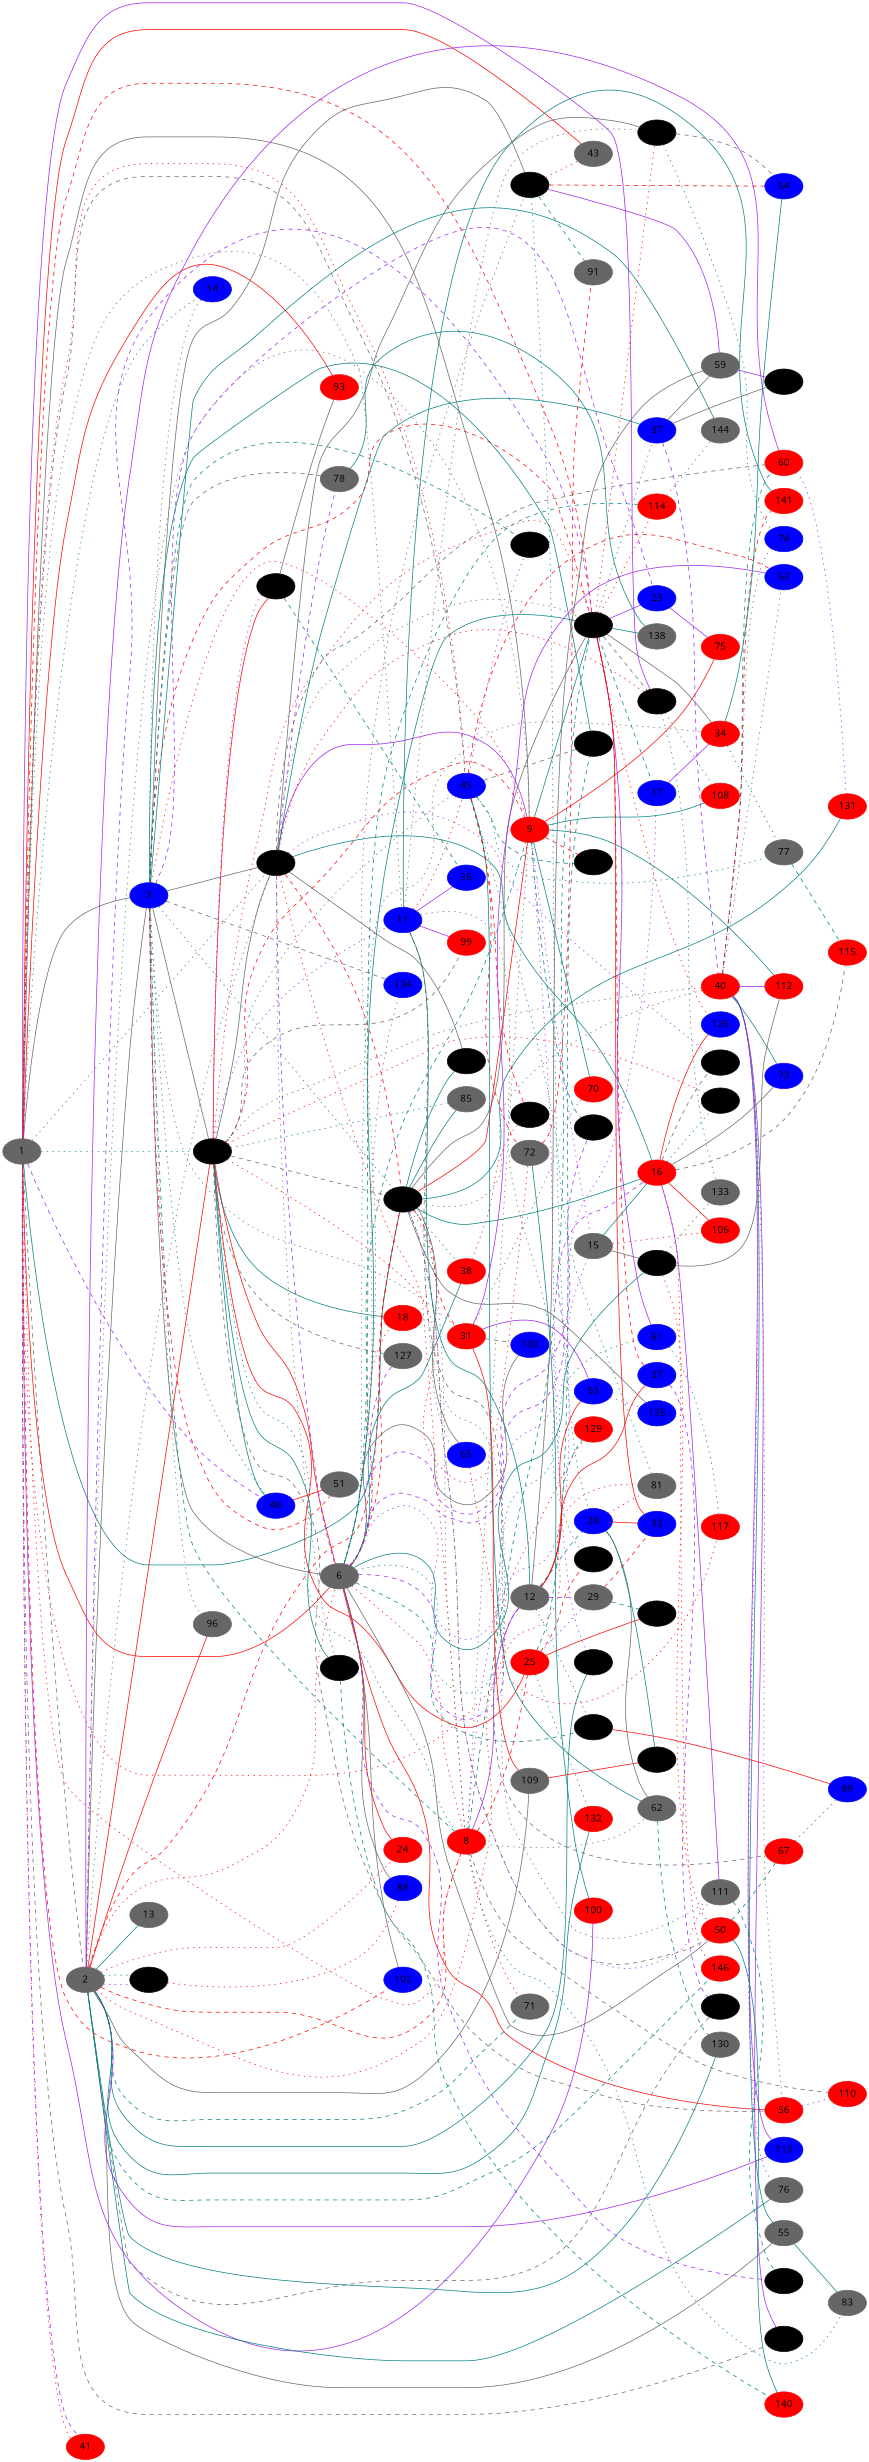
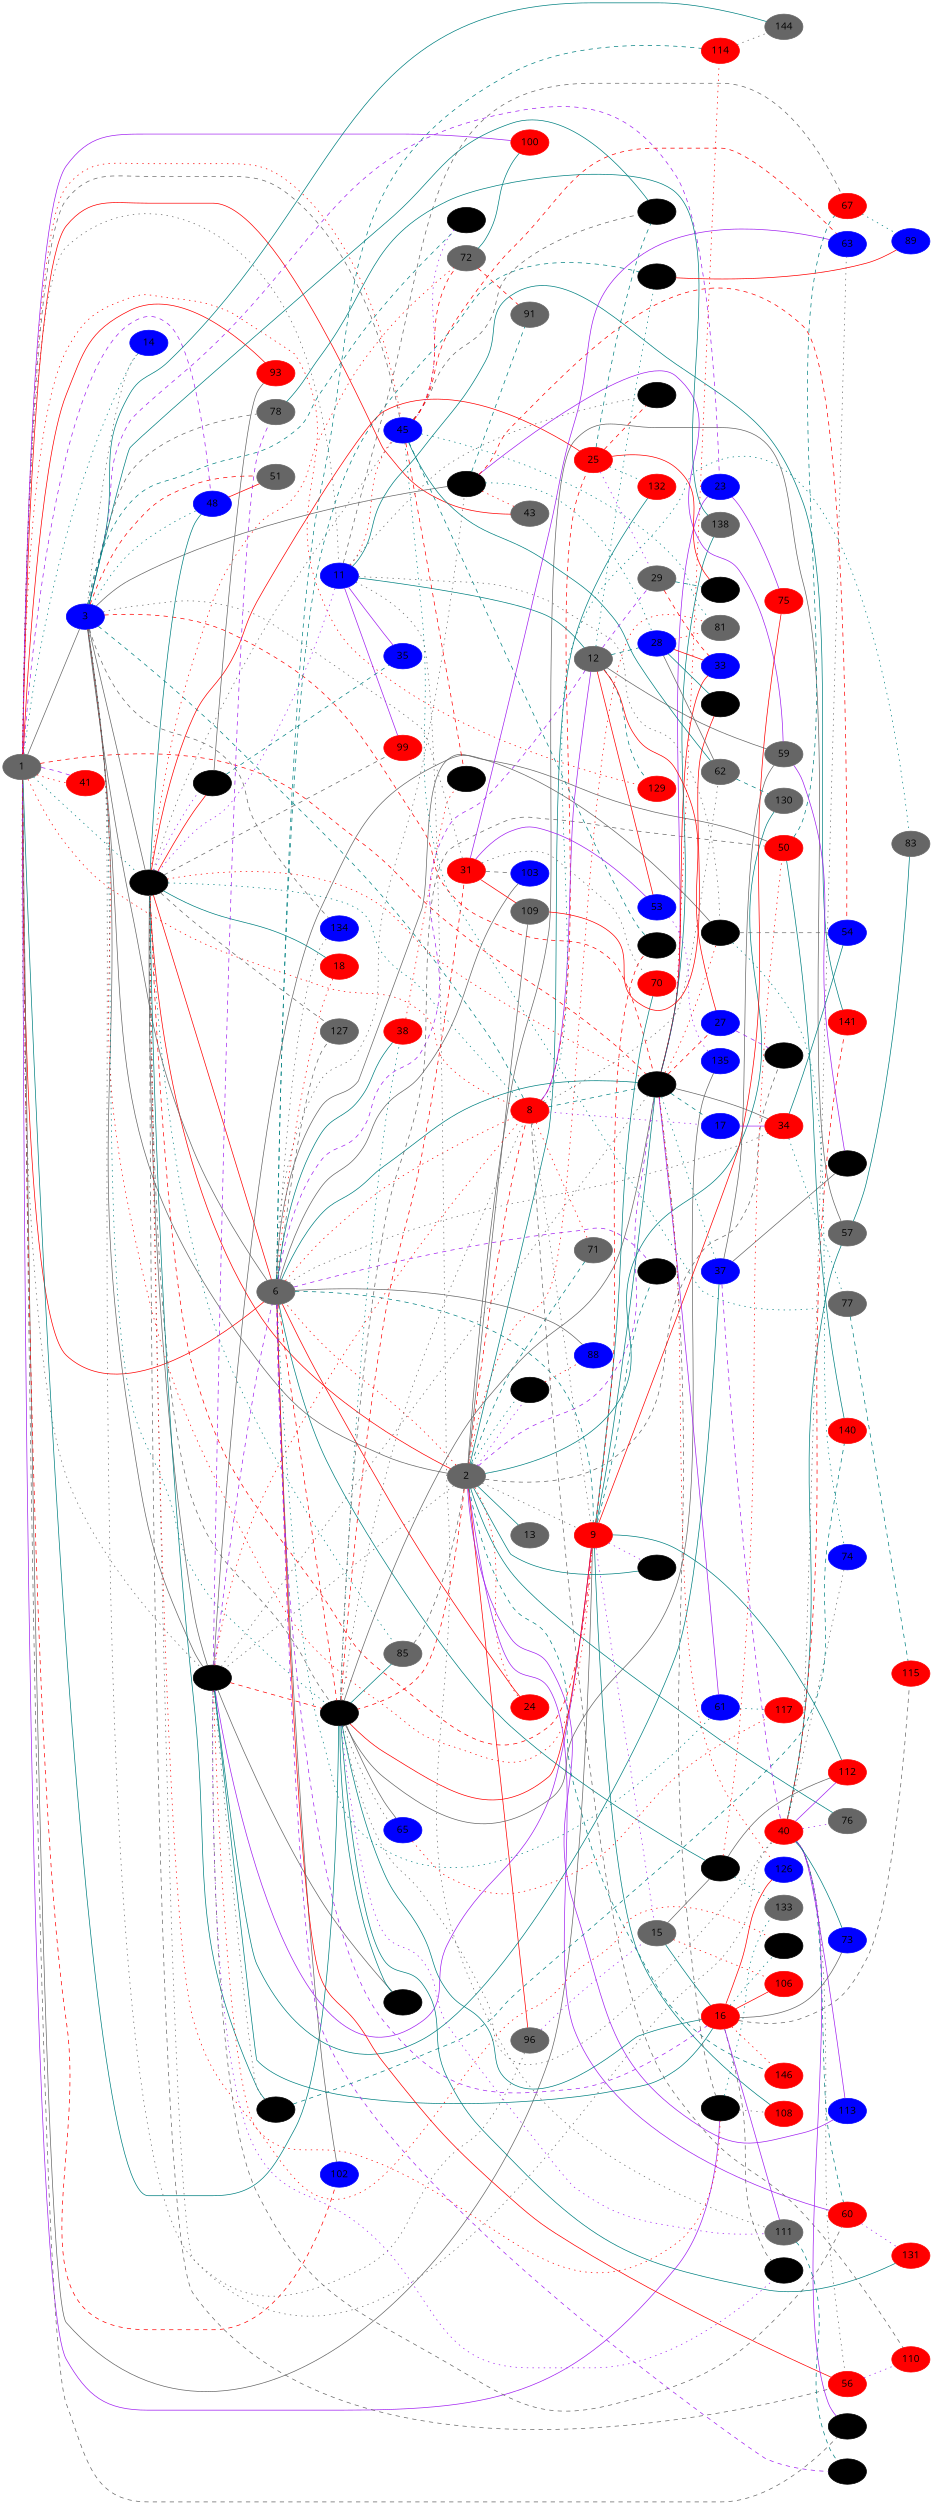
  graph {
    fontname="Open Sans"
    rankdir=LR
    node [color=red fontname="Open Sans" style=filled]
    edge [color=teal fontname="Open Sans" style=solid]
    1 [color=gray40 super="+19"]
    2 [color=gray40 super="+30"]
    3 [color=blue super="+118"]
    4 [color=black super="+55"]
    5 [color=black super="+86"]
    6 [color=gray40 super="+22"]
    7 [color=black]
    8 [super="+139"]
    9 [super="+122"]
    10 [color=black super="+121"]
    11 [color=blue super="+84"]
    14 [color=blue]
    41
    43 [color=gray40]
    45 [color=blue super="+107"]
    48 [color=blue super="+49"]
    93
    100
    101 [color=black super="+147"]
    102 [color=blue]
    129
    142 [color=black]
    13 [color=gray40]
    24
    26 [color=black]
    42 [color=black]
-   57 [color=gray40 super="+128" label=55]
+   57 [color=gray40 super="+128"]
    60 [super="+105"]
    68 [color=black]
    71 [color=gray40]
    76 [color=gray40]
    81 [color=gray40 super="+124"]
    96 [color=gray40]
    109 [color=gray40]
    113 [color=blue]
    130 [color=gray40]
    132
    146
    21 [color=black super="+46"]
    23 [color=blue]
    31
    51 [color=gray40]
    69 [color=black super="+97"]
    78 [color=gray40]
    123 [color=black]
    134 [color=blue]
    144 [color=gray40]
    18
    20 [color=black]
    25
    40 [super="+44"]
    56 [super="+58"]
    72 [color=gray40 super="+90"]
    85 [color=gray40]
    92 [color=black]
    99
    104 [color=black]
    127 [color=gray40]
    16 [super="+39"]
    36 [color=black]
    37 [color=blue super="+79"]
    98 [color=black]
    125 [color=black]
    12 [color=gray40 super="+94"]
    15 [color=gray40]
    32 [color=black super="+82"]
    34
    38
    47 [color=black]
    50
    52 [color=black]
    61 [color=blue]
    88 [color=blue]
    103 [color=blue]
    114
    137 [color=black]
    65 [color=blue]
    111 [color=gray40 super="+116"]
    131
    135 [color=blue]
    17 [color=blue super="+80"]
    62 [color=gray40]
    83 [color=gray40]
    110
    70
    75
    108
    112
    143 [color=black]
    27 [color=blue]
    33 [color=blue super="+120"]
    126 [color=blue]
    138 [color=gray40]
    35 [color=blue]
    67
    95 [color=black]
    141
    63 [color=blue super="+66"]
    77 [color=gray40]
    145 [color=black]
    133 [color=gray40]
    119 [color=black]
    28 [color=blue]
    59 [color=gray40]
    54 [color=blue super="+64"]
    91 [color=gray40]
    53 [color=blue]
    29 [color=gray40]
    136 [color=black]
    73 [color=blue]
    74 [color=blue]
    140
    106
    115
    87 [color=black]
    89 [color=blue]
    117
-   1 -- 2 [color=gray40 style=dashed]
+   85 -- 2 [color=gray40 style=dashed]
    1 -- 3 [color=gray40 weight=2]
    1 -- 4 [style=dotted]
    1 -- 5 [color=gray40 style=dotted]
    1 -- 6 [color=red weight=2]
    1 -- 7
    1 -- 8 [color=red style=dotted]
    1 -- 9 [color=gray40]
    1 -- 10 [color=red style=dashed]
    1 -- 11 [color=gray40 style=dotted]
    1 -- 14 [style=dotted]
    1 -- 41 [color=red style=dotted]
    1 -- 41 [color=purple style=dashed]
    1 -- 43 [color=red]
    1 -- 45 [color=gray40 style=dashed]
    1 -- 45 [color=red style=dotted]
    1 -- 48 [color=purple style=dashed]
    1 -- 93 [color=red]
    1 -- 100 [color=purple]
    1 -- 101 [color=purple]
    1 -- 102 [color=red style=dashed]
    1 -- 129 [color=red style=dotted]
    1 -- 142 [color=gray40 style=dashed]
    2 -- 3 [color=gray40]
    2 -- 4 [color=red]
    2 -- 5 [color=gray40 style=dotted weight=2]
    2 -- 6 [color=red style=dotted]
    2 -- 7 [color=red style=dashed]
    2 -- 8 [color=red style=dashed]
    2 -- 9 [color=gray40 style=dotted]
    2 -- 10 [color=purple style=dashed]
    2 -- 13
    2 -- 24 [color=red style=dotted]
    2 -- 26
    2 -- 42 [color=gray40 style=dashed]
    2 -- 57 [color=gray40]
    2 -- 60 [color=purple]
    2 -- 68 [color=purple style=dotted]
    2 -- 68 [style=dotted]
    2 -- 71 [style=dashed]
    2 -- 76
    2 -- 81 [color=red style=dotted]
    2 -- 96 [color=red]
    2 -- 109 [color=gray40]
    2 -- 113 [color=purple]
    2 -- 130
    2 -- 132
    2 -- 146 [style=dashed]
    3 -- 4 [color=gray40]
    3 -- 5 [color=gray40]
    3 -- 6 [color=gray40]
    3 -- 7 [style=dotted]
    3 -- 8 [style=dashed]
    3 -- 9 [color=red style=dotted]
    3 -- 10 [color=red style=dashed]
    3 -- 14 [color=gray40 style=dotted]
    3 -- 48 [style=dotted]
    3 -- 96 [color=gray40 style=dotted]
    3 -- 21 [color=gray40 weight=2]
    3 -- 23 [color=purple style=dashed]
    3 -- 31 [color=gray40 style=dotted]
    3 -- 51 [color=red style=dashed]
    3 -- 69
    3 -- 78 [color=gray40 style=dashed]
    3 -- 123 [style=dashed]
    3 -- 134 [color=gray40 style=dashed]
    3 -- 144
    4 -- 5 [color=gray40]
    4 -- 6 [color=red]
    4 -- 7 [color=gray40 style=dashed]
    4 -- 8 [style=dotted]
    4 -- 9 [color=red style=dashed]
    4 -- 10 [color=red style=dotted weight=2]
    4 -- 11 [color=purple style=dotted]
    4 -- 45 [color=gray40 style=dotted]
    4 -- 48
    4 -- 18
    4 -- 20 [color=red]
    4 -- 20 [color=purple style=dotted]
    4 -- 25 [color=red]
    4 -- 40 [color=gray40 style=dotted]
    4 -- 56 [color=gray40 style=dashed]
    4 -- 72 [color=red style=dotted weight=2]
    4 -- 85 [style=dotted]
    4 -- 92 [color=red style=dotted]
    4 -- 99 [color=gray40 style=dashed]
    4 -- 104
    4 -- 127 [color=gray40 style=dashed]
    5 -- 6 [color=purple style=dashed weight=2]
    5 -- 7 [color=red style=dashed]
    5 -- 8 [color=red style=dotted]
    5 -- 9 [color=purple]
    5 -- 10 [color=gray40 style=dotted]
    5 -- 101 [color=red style=dotted]
    5 -- 60 [color=gray40 style=dashed]
    5 -- 78 [color=purple style=dashed]
    5 -- 104 [color=gray40 style=dotted]
    5 -- 16
    5 -- 36 [color=gray40]
    5 -- 37
    5 -- 98 [color=purple style=dotted]
    5 -- 125 [color=gray40]
    6 -- 7 [color=red style=dashed]
    6 -- 8 [color=red style=dotted]
    6 -- 9 [style=dashed]
    6 -- 10
    6 -- 102 [color=gray40]
    6 -- 24 [color=red]
    6 -- 21 [color=gray40 style=dotted]
    6 -- 134 [color=gray40 style=dotted]
    6 -- 18 [color=red style=dotted]
    6 -- 56 [color=red]
-   6 -- 127 [color=purple style=dashed]
+   6 -- 127 [color=gray40 style=dashed]
    6 -- 16 [color=purple style=dashed]
    6 -- 12 [color=purple style=dashed]
-   6 -- 15 [color=purple style=dotted]
+   96 -- 15 [color=purple style=dotted]
    6 -- 32
    6 -- 34 [color=gray40 style=dotted]
    6 -- 38
    6 -- 47 [color=purple style=dashed]
    6 -- 50 [color=gray40]
    6 -- 52 [style=dashed]
    6 -- 61 [style=dotted]
    6 -- 88 [color=gray40]
    6 -- 103 [color=gray40]
    6 -- 114 [style=dashed]
    6 -- 137 [color=purple style=dashed]
    7 -- 8 [color=gray40 style=dotted]
    7 -- 9 [color=red]
    7 -- 10 [color=gray40]
    7 -- 31 [color=red style=dashed]
    7 -- 40 [color=gray40 style=dotted]
    7 -- 85
    7 -- 16
    7 -- 125
    7 -- 38 [style=dotted]
    7 -- 50 [color=gray40 style=dashed]
    7 -- 65 [color=gray40 style=dotted]
    7 -- 65 [color=gray40]
    7 -- 111 [color=purple style=dotted]
    7 -- 131
    7 -- 135 [color=gray40]
    8 -- 9 [color=gray40 style=dotted]
    8 -- 10 [style=dashed]
    8 -- 71 [color=red style=dotted]
    8 -- 25 [color=red style=dashed]
    8 -- 12 [color=purple]
    8 -- 17 [color=purple style=dotted]
    8 -- 62 [color=gray40 style=dotted]
    8 -- 83 [style=dotted]
    8 -- 110 [color=gray40 style=dashed]
    9 -- 10
    9 -- 26 [color=purple style=dotted]
    9 -- 15 [color=purple style=dotted]
    9 -- 47 [style=dashed]
    9 -- 70
    9 -- 75 [color=red]
    9 -- 108
    9 -- 112
    9 -- 143 [color=red style=dashed]
    10 -- 101 [color=gray40 style=dashed]
    10 -- 23 [color=purple]
    10 -- 36 [color=red style=dotted]
    10 -- 37 [style=dotted]
    10 -- 34 [color=gray40]
    10 -- 61 [color=purple]
    10 -- 114 [color=red style=dotted]
    10 -- 17 [style=dashed]
    10 -- 27 [color=red style=dashed]
    10 -- 33 [color=red]
    10 -- 126 [color=red style=dotted]
    10 -- 138
    11 -- 45 [color=red style=dotted]
    11 -- 99 [color=purple]
    11 -- 36 [color=gray40 style=dotted]
    11 -- 12
    11 -- 111 [color=gray40 style=dotted]
    11 -- 35 [color=purple]
    11 -- 67 [color=gray40 style=dashed]
    11 -- 95 [color=gray40 style=dotted]
    11 -- 141
    45 -- 81 [style=dotted]
    45 -- 69 [color=gray40 style=dashed]
    45 -- 123 [color=purple style=dotted]
    45 -- 72 [color=red style=dashed]
    45 -- 62
    45 -- 143 [style=dashed]
    45 -- 63 [color=red style=dashed]
    45 -- 77 [style=dotted]
    45 -- 145 [color=red style=dashed]
    48 -- 51 [color=red]
    101 -- 108 [color=gray40 style=dotted]
    101 -- 133 [style=dotted]
    57 -- 83
    60 -- 131 [color=purple style=dotted]
    68 -- 88 [color=red style=dotted]
    109 -- 119 [color=red]
    21 -- 43 [color=red style=dotted]
    21 -- 28 [style=dotted]
    21 -- 59 [color=purple]
    21 -- 54 [color=red style=dashed]
    21 -- 91 [style=dashed]
    23 -- 75 [color=purple]
    31 -- 109 [color=red]
    31 -- 103 [color=gray40 style=dashed]
    31 -- 70 [color=gray40 style=dotted]
    31 -- 63 [color=purple]
    31 -- 53 [color=purple]
    78 -- 138
    20 -- 93 [color=gray40]
    20 -- 35 [style=dashed]
    25 -- 132 [style=dotted]
    25 -- 69 [style=dashed]
    25 -- 95 [color=red style=dashed]
    25 -- 29 [color=purple style=dotted]
    25 -- 136 [color=red]
    40 -- 142 [color=purple]
    40 -- 57 [weight=2]
    40 -- 60 [style=dashed]
    40 -- 76 [color=purple style=dotted]
    40 -- 113 [color=purple]
    40 -- 56 [color=gray40 style=dotted]
    40 -- 112 [color=purple]
    40 -- 141 [color=red style=dashed]
    40 -- 63 [color=gray40 style=dotted]
    40 -- 73
    40 -- 74 [color=gray40 style=dotted]
    56 -- 110 [color=purple style=dotted]
    72 -- 100
    72 -- 91 [color=red style=dashed]
    104 -- 140 [style=dashed]
    16 -- 146 [color=red style=dotted]
    16 -- 92 [style=dotted]
    16 -- 98 [color=gray40 style=dashed]
    16 -- 111 [color=purple]
    16 -- 126 [color=red]
    16 -- 73 [color=gray40]
    16 -- 106 [color=red]
    16 -- 115 [color=gray40 style=dashed]
    36 -- 54 [color=gray40 style=dashed]
    36 -- 74 [style=dotted]
    37 -- 40 [color=purple style=dashed]
    37 -- 59 [color=gray40]
    37 -- 87 [color=gray40]
    12 -- 129 [style=dashed]
    12 -- 52 [style=dotted]
    12 -- 27 [color=red]
    12 -- 28 [style=dashed]
    12 -- 59 [color=gray40]
    12 -- 53 [color=red]
    12 -- 29 [color=purple style=dashed]
    15 -- 16
    15 -- 32 [color=gray40]
    15 -- 106 [color=red style=dotted]
    32 -- 50 [color=red style=dotted]
    32 -- 112 [color=gray40]
    32 -- 133 [style=dotted]
    34 -- 77 [style=dotted]
    34 -- 54
    38 -- 145 [color=red style=dotted]
    50 -- 67 [style=dashed]
    50 -- 140
    52 -- 89 [color=red]
    61 -- 117 [style=dotted]
    114 -- 144 [color=gray40 style=dotted]
    65 -- 117 [color=red style=dotted]
    111 -- 137 [style=dashed]
    17 -- 34 [color=purple]
    62 -- 130 [style=dashed]
    27 -- 42 [color=purple style=dashed]
    67 -- 89 [style=dotted]
    77 -- 115 [style=dashed]
    28 -- 81 [color=red style=dotted]
    28 -- 62 [color=gray40]
    28 -- 33 [color=red]
    28 -- 119
    59 -- 87 [color=purple]
    53 -- 135 [color=purple style=dotted]
    29 -- 33 [color=red style=dashed]
    29 -- 136 [style=dashed]
  }
